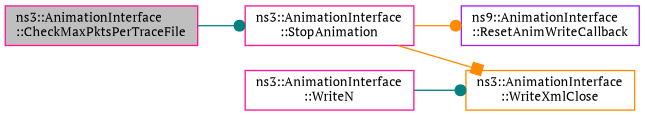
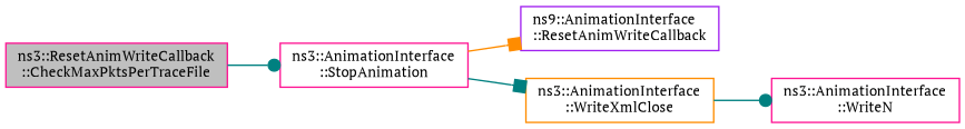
  digraph {
    fontname="PT Serif"
    rankdir=LR
    node [color=deeppink fillcolor=white fontname="PT Serif" fontsize=10 shape=record style=filled]
    edge [arrowhead=dot color=teal fontname="PT Serif" fontsize=10 labelfontname=Helvetica labelfontsize=10 style=solid]
-   n1 [fillcolor=grey75 fontcolor=black height=0.2 label="ns3::AnimationInterface\l::CheckMaxPktsPerTraceFile" width=0.4]
+   n1 [fillcolor=grey75 fontcolor=black height=0.2 label="ns3::ResetAnimWriteCallback\l::CheckMaxPktsPerTraceFile" width=0.4]
    n2 [height=0.2 label="ns3::AnimationInterface\l::StopAnimation" width=0.4]
    n3 [color=purple height=0.2 label="ns9::AnimationInterface\l::ResetAnimWriteCallback" width=0.4]
    n4 [color=darkorange height=0.2 label="ns3::AnimationInterface\l::WriteXmlClose" width=0.4]
    n5 [height=0.2 label="ns3::AnimationInterface\l::WriteN" width=0.4]
    n1 -> n2
-   n2 -> n3 [color=darkorange]
-   n2 -> n4 [arrowhead=box color=darkorange]
-   n5 -> n4
+   n2 -> n3 [arrowhead=box color=darkorange]
+   n2 -> n4 [arrowhead=box]
+   n4 -> n5
  }
